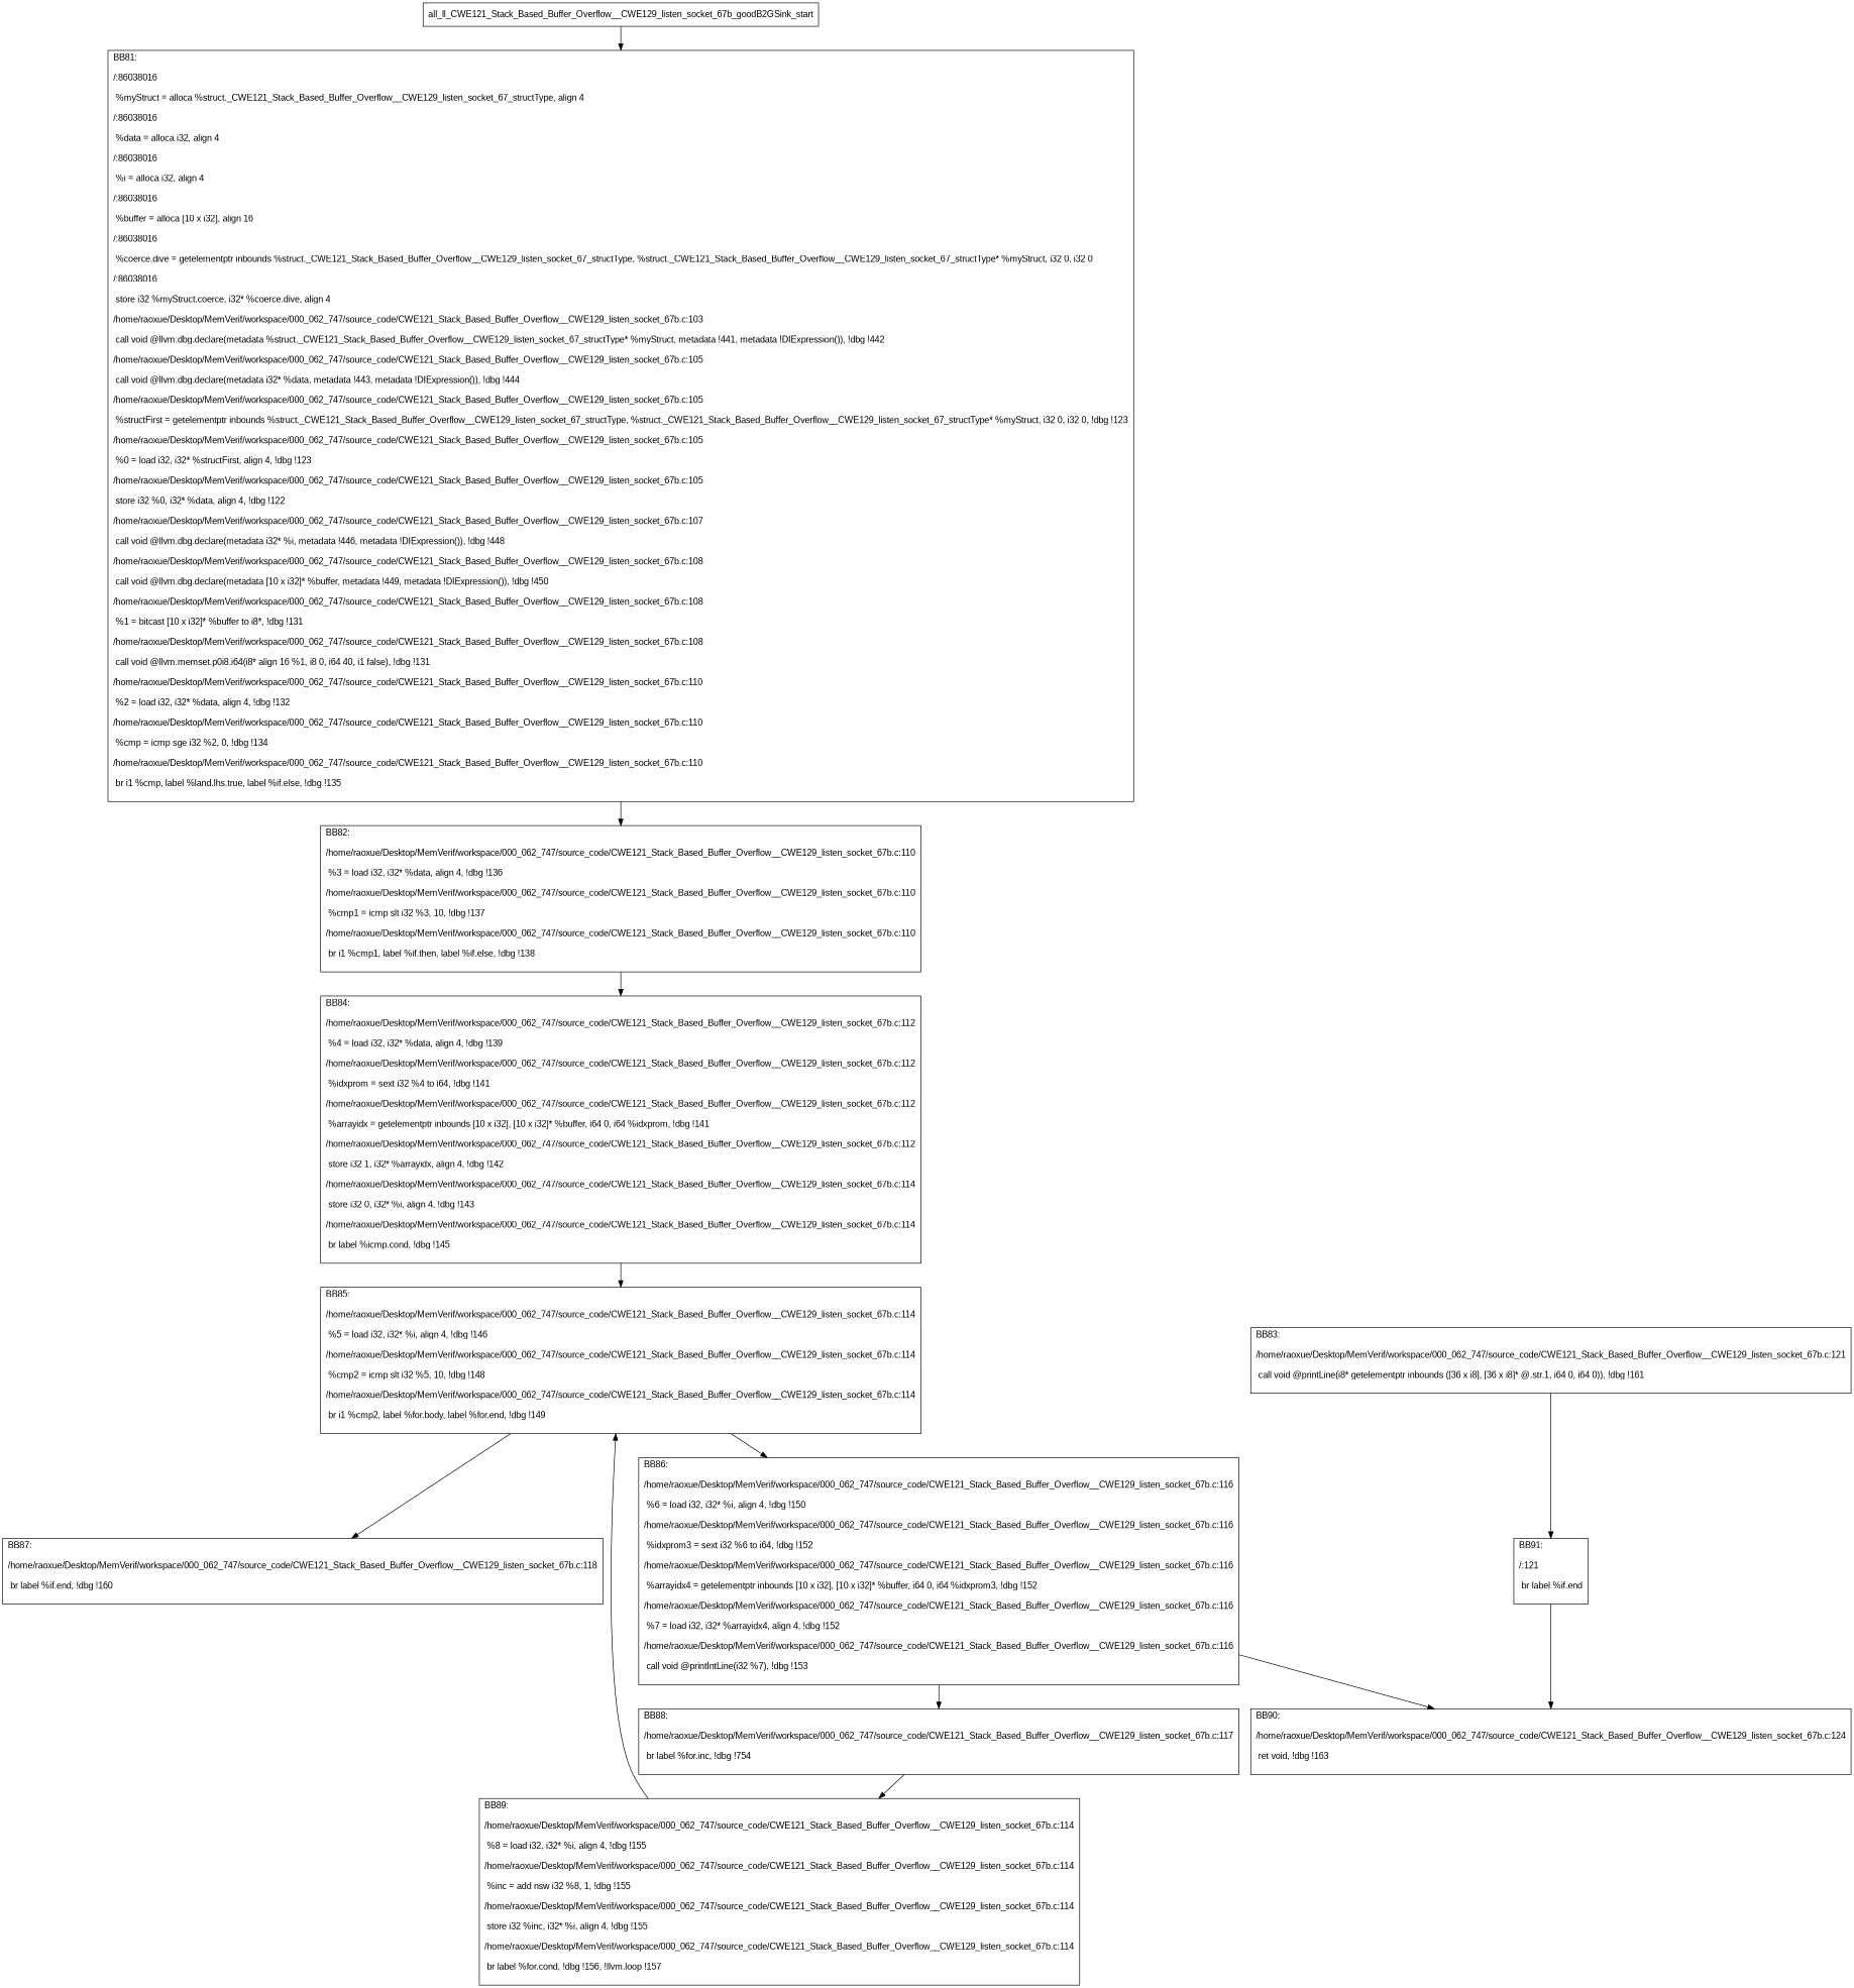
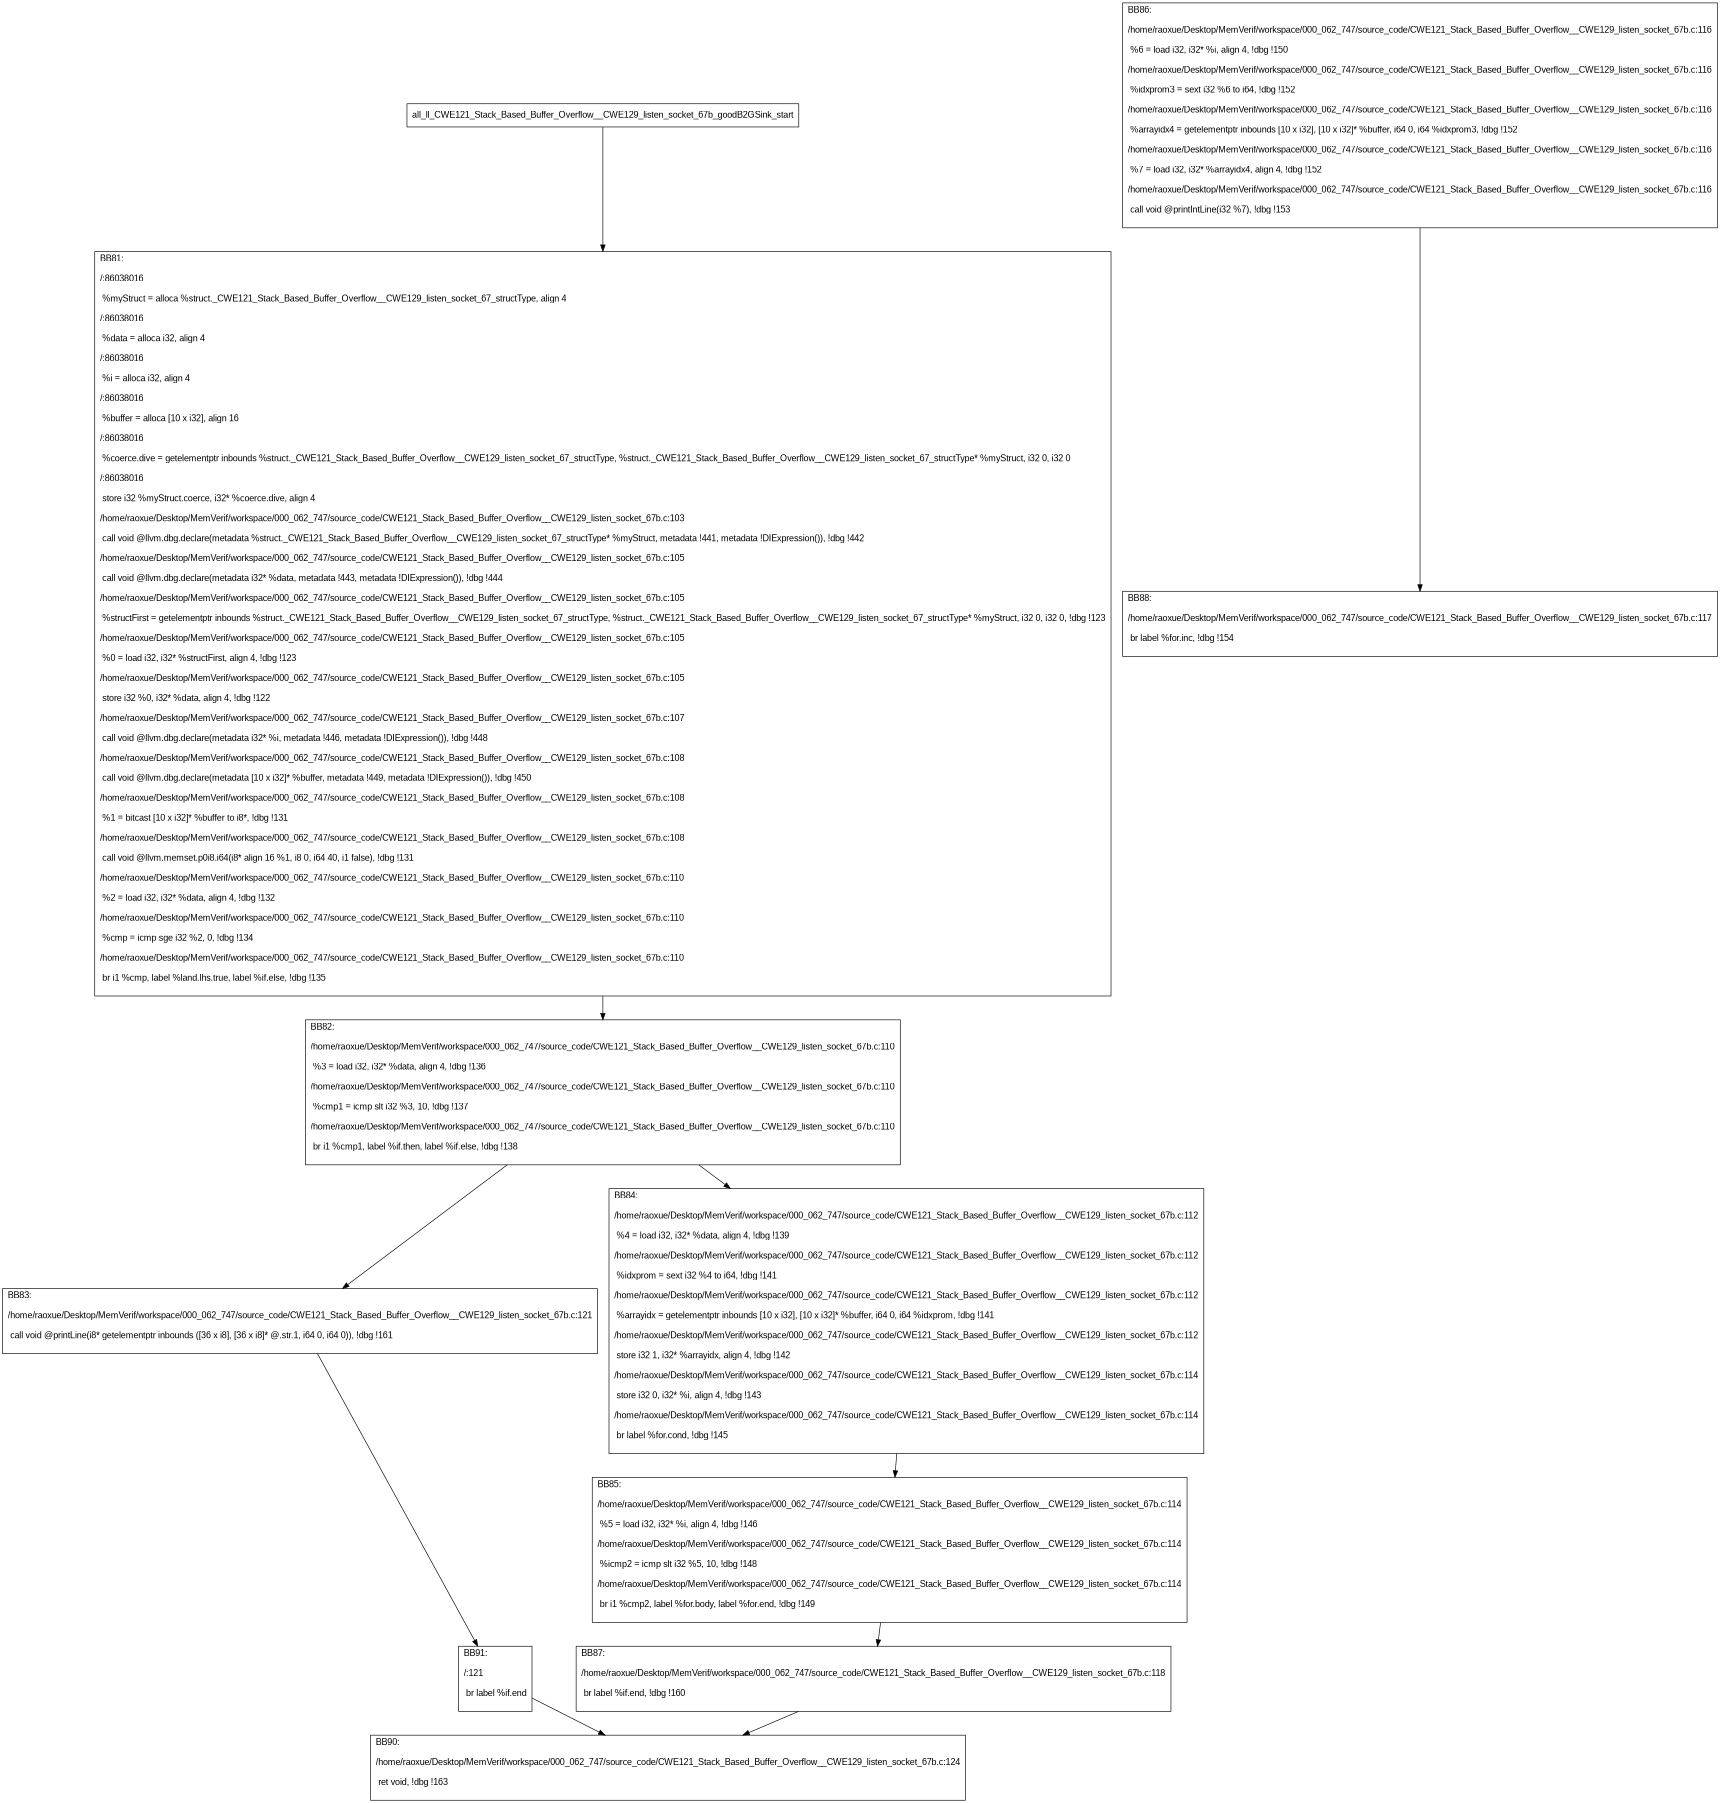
  digraph {
    fontname="Liberation Sans"
    node [fontname="Liberation Sans" shape=record]
    edge [fontname="Liberation Sans"]
    n1 [label="{all_ll_CWE121_Stack_Based_Buffer_Overflow__CWE129_listen_socket_67b_goodB2GSink_start}"]
    n2 [label="{BB81:\l\l/:86038016\l\n  %myStruct = alloca %struct._CWE121_Stack_Based_Buffer_Overflow__CWE129_listen_socket_67_structType, align 4\l\n/:86038016\l\n  %data = alloca i32, align 4\l\n/:86038016\l\n  %i = alloca i32, align 4\l\n/:86038016\l\n  %buffer = alloca [10 x i32], align 16\l\n/:86038016\l\n  %coerce.dive = getelementptr inbounds %struct._CWE121_Stack_Based_Buffer_Overflow__CWE129_listen_socket_67_structType, %struct._CWE121_Stack_Based_Buffer_Overflow__CWE129_listen_socket_67_structType* %myStruct, i32 0, i32 0\l\n/:86038016\l\n  store i32 %myStruct.coerce, i32* %coerce.dive, align 4\l\n/home/raoxue/Desktop/MemVerif/workspace/000_062_747/source_code/CWE121_Stack_Based_Buffer_Overflow__CWE129_listen_socket_67b.c:103\l\n  call void @llvm.dbg.declare(metadata %struct._CWE121_Stack_Based_Buffer_Overflow__CWE129_listen_socket_67_structType* %myStruct, metadata !441, metadata !DIExpression()), !dbg !442\l\n/home/raoxue/Desktop/MemVerif/workspace/000_062_747/source_code/CWE121_Stack_Based_Buffer_Overflow__CWE129_listen_socket_67b.c:105\l\n  call void @llvm.dbg.declare(metadata i32* %data, metadata !443, metadata !DIExpression()), !dbg !444\l\n/home/raoxue/Desktop/MemVerif/workspace/000_062_747/source_code/CWE121_Stack_Based_Buffer_Overflow__CWE129_listen_socket_67b.c:105\l\n  %structFirst = getelementptr inbounds %struct._CWE121_Stack_Based_Buffer_Overflow__CWE129_listen_socket_67_structType, %struct._CWE121_Stack_Based_Buffer_Overflow__CWE129_listen_socket_67_structType* %myStruct, i32 0, i32 0, !dbg !123\l\n/home/raoxue/Desktop/MemVerif/workspace/000_062_747/source_code/CWE121_Stack_Based_Buffer_Overflow__CWE129_listen_socket_67b.c:105\l\n  %0 = load i32, i32* %structFirst, align 4, !dbg !123\l\n/home/raoxue/Desktop/MemVerif/workspace/000_062_747/source_code/CWE121_Stack_Based_Buffer_Overflow__CWE129_listen_socket_67b.c:105\l\n  store i32 %0, i32* %data, align 4, !dbg !122\l\n/home/raoxue/Desktop/MemVerif/workspace/000_062_747/source_code/CWE121_Stack_Based_Buffer_Overflow__CWE129_listen_socket_67b.c:107\l\n  call void @llvm.dbg.declare(metadata i32* %i, metadata !446, metadata !DIExpression()), !dbg !448\l\n/home/raoxue/Desktop/MemVerif/workspace/000_062_747/source_code/CWE121_Stack_Based_Buffer_Overflow__CWE129_listen_socket_67b.c:108\l\n  call void @llvm.dbg.declare(metadata [10 x i32]* %buffer, metadata !449, metadata !DIExpression()), !dbg !450\l\n/home/raoxue/Desktop/MemVerif/workspace/000_062_747/source_code/CWE121_Stack_Based_Buffer_Overflow__CWE129_listen_socket_67b.c:108\l\n  %1 = bitcast [10 x i32]* %buffer to i8*, !dbg !131\l\n/home/raoxue/Desktop/MemVerif/workspace/000_062_747/source_code/CWE121_Stack_Based_Buffer_Overflow__CWE129_listen_socket_67b.c:108\l\n  call void @llvm.memset.p0i8.i64(i8* align 16 %1, i8 0, i64 40, i1 false), !dbg !131\l\n/home/raoxue/Desktop/MemVerif/workspace/000_062_747/source_code/CWE121_Stack_Based_Buffer_Overflow__CWE129_listen_socket_67b.c:110\l\n  %2 = load i32, i32* %data, align 4, !dbg !132\l\n/home/raoxue/Desktop/MemVerif/workspace/000_062_747/source_code/CWE121_Stack_Based_Buffer_Overflow__CWE129_listen_socket_67b.c:110\l\n  %cmp = icmp sge i32 %2, 0, !dbg !134\l\n/home/raoxue/Desktop/MemVerif/workspace/000_062_747/source_code/CWE121_Stack_Based_Buffer_Overflow__CWE129_listen_socket_67b.c:110\l\n  br i1 %cmp, label %land.lhs.true, label %if.else, !dbg !135\l\n}"]
    n3 [label="{BB82:\l\l/home/raoxue/Desktop/MemVerif/workspace/000_062_747/source_code/CWE121_Stack_Based_Buffer_Overflow__CWE129_listen_socket_67b.c:110\l\n  %3 = load i32, i32* %data, align 4, !dbg !136\l\n/home/raoxue/Desktop/MemVerif/workspace/000_062_747/source_code/CWE121_Stack_Based_Buffer_Overflow__CWE129_listen_socket_67b.c:110\l\n  %cmp1 = icmp slt i32 %3, 10, !dbg !137\l\n/home/raoxue/Desktop/MemVerif/workspace/000_062_747/source_code/CWE121_Stack_Based_Buffer_Overflow__CWE129_listen_socket_67b.c:110\l\n  br i1 %cmp1, label %if.then, label %if.else, !dbg !138\l\n}"]
    n4 [label="{BB83:\l\l/home/raoxue/Desktop/MemVerif/workspace/000_062_747/source_code/CWE121_Stack_Based_Buffer_Overflow__CWE129_listen_socket_67b.c:121\l\n  call void @printLine(i8* getelementptr inbounds ([36 x i8], [36 x i8]* @.str.1, i64 0, i64 0)), !dbg !161\l\n}"]
-   n5 [label="{BB84:\l\l/home/raoxue/Desktop/MemVerif/workspace/000_062_747/source_code/CWE121_Stack_Based_Buffer_Overflow__CWE129_listen_socket_67b.c:112\l\n  %4 = load i32, i32* %data, align 4, !dbg !139\l\n/home/raoxue/Desktop/MemVerif/workspace/000_062_747/source_code/CWE121_Stack_Based_Buffer_Overflow__CWE129_listen_socket_67b.c:112\l\n  %idxprom = sext i32 %4 to i64, !dbg !141\l\n/home/raoxue/Desktop/MemVerif/workspace/000_062_747/source_code/CWE121_Stack_Based_Buffer_Overflow__CWE129_listen_socket_67b.c:112\l\n  %arrayidx = getelementptr inbounds [10 x i32], [10 x i32]* %buffer, i64 0, i64 %idxprom, !dbg !141\l\n/home/raoxue/Desktop/MemVerif/workspace/000_062_747/source_code/CWE121_Stack_Based_Buffer_Overflow__CWE129_listen_socket_67b.c:112\l\n  store i32 1, i32* %arrayidx, align 4, !dbg !142\l\n/home/raoxue/Desktop/MemVerif/workspace/000_062_747/source_code/CWE121_Stack_Based_Buffer_Overflow__CWE129_listen_socket_67b.c:114\l\n  store i32 0, i32* %i, align 4, !dbg !143\l\n/home/raoxue/Desktop/MemVerif/workspace/000_062_747/source_code/CWE121_Stack_Based_Buffer_Overflow__CWE129_listen_socket_67b.c:114\l\n  br label %icmp.cond, !dbg !145\l\n}"]
+   n5 [label="{BB84:\l\l/home/raoxue/Desktop/MemVerif/workspace/000_062_747/source_code/CWE121_Stack_Based_Buffer_Overflow__CWE129_listen_socket_67b.c:112\l\n  %4 = load i32, i32* %data, align 4, !dbg !139\l\n/home/raoxue/Desktop/MemVerif/workspace/000_062_747/source_code/CWE121_Stack_Based_Buffer_Overflow__CWE129_listen_socket_67b.c:112\l\n  %idxprom = sext i32 %4 to i64, !dbg !141\l\n/home/raoxue/Desktop/MemVerif/workspace/000_062_747/source_code/CWE121_Stack_Based_Buffer_Overflow__CWE129_listen_socket_67b.c:112\l\n  %arrayidx = getelementptr inbounds [10 x i32], [10 x i32]* %buffer, i64 0, i64 %idxprom, !dbg !141\l\n/home/raoxue/Desktop/MemVerif/workspace/000_062_747/source_code/CWE121_Stack_Based_Buffer_Overflow__CWE129_listen_socket_67b.c:112\l\n  store i32 1, i32* %arrayidx, align 4, !dbg !142\l\n/home/raoxue/Desktop/MemVerif/workspace/000_062_747/source_code/CWE121_Stack_Based_Buffer_Overflow__CWE129_listen_socket_67b.c:114\l\n  store i32 0, i32* %i, align 4, !dbg !143\l\n/home/raoxue/Desktop/MemVerif/workspace/000_062_747/source_code/CWE121_Stack_Based_Buffer_Overflow__CWE129_listen_socket_67b.c:114\l\n  br label %for.cond, !dbg !145\l\n}"]
    n6 [label="{BB91:\l\l/:121\l\n  br label %if.end\l\n}"]
-   n7 [label="{BB85:\l\l/home/raoxue/Desktop/MemVerif/workspace/000_062_747/source_code/CWE121_Stack_Based_Buffer_Overflow__CWE129_listen_socket_67b.c:114\l\n  %5 = load i32, i32* %i, align 4, !dbg !146\l\n/home/raoxue/Desktop/MemVerif/workspace/000_062_747/source_code/CWE121_Stack_Based_Buffer_Overflow__CWE129_listen_socket_67b.c:114\l\n  %cmp2 = icmp slt i32 %5, 10, !dbg !148\l\n/home/raoxue/Desktop/MemVerif/workspace/000_062_747/source_code/CWE121_Stack_Based_Buffer_Overflow__CWE129_listen_socket_67b.c:114\l\n  br i1 %cmp2, label %for.body, label %for.end, !dbg !149\l\n}"]
+   n7 [label="{BB85:\l\l/home/raoxue/Desktop/MemVerif/workspace/000_062_747/source_code/CWE121_Stack_Based_Buffer_Overflow__CWE129_listen_socket_67b.c:114\l\n  %5 = load i32, i32* %i, align 4, !dbg !146\l\n/home/raoxue/Desktop/MemVerif/workspace/000_062_747/source_code/CWE121_Stack_Based_Buffer_Overflow__CWE129_listen_socket_67b.c:114\l\n  %icmp2 = icmp slt i32 %5, 10, !dbg !148\l\n/home/raoxue/Desktop/MemVerif/workspace/000_062_747/source_code/CWE121_Stack_Based_Buffer_Overflow__CWE129_listen_socket_67b.c:114\l\n  br i1 %cmp2, label %for.body, label %for.end, !dbg !149\l\n}"]
    n8 [label="{BB90:\l\l/home/raoxue/Desktop/MemVerif/workspace/000_062_747/source_code/CWE121_Stack_Based_Buffer_Overflow__CWE129_listen_socket_67b.c:124\l\n  ret void, !dbg !163\l\n}"]
    n9 [label="{BB86:\l\l/home/raoxue/Desktop/MemVerif/workspace/000_062_747/source_code/CWE121_Stack_Based_Buffer_Overflow__CWE129_listen_socket_67b.c:116\l\n  %6 = load i32, i32* %i, align 4, !dbg !150\l\n/home/raoxue/Desktop/MemVerif/workspace/000_062_747/source_code/CWE121_Stack_Based_Buffer_Overflow__CWE129_listen_socket_67b.c:116\l\n  %idxprom3 = sext i32 %6 to i64, !dbg !152\l\n/home/raoxue/Desktop/MemVerif/workspace/000_062_747/source_code/CWE121_Stack_Based_Buffer_Overflow__CWE129_listen_socket_67b.c:116\l\n  %arrayidx4 = getelementptr inbounds [10 x i32], [10 x i32]* %buffer, i64 0, i64 %idxprom3, !dbg !152\l\n/home/raoxue/Desktop/MemVerif/workspace/000_062_747/source_code/CWE121_Stack_Based_Buffer_Overflow__CWE129_listen_socket_67b.c:116\l\n  %7 = load i32, i32* %arrayidx4, align 4, !dbg !152\l\n/home/raoxue/Desktop/MemVerif/workspace/000_062_747/source_code/CWE121_Stack_Based_Buffer_Overflow__CWE129_listen_socket_67b.c:116\l\n  call void @printIntLine(i32 %7), !dbg !153\l\n}"]
    n10 [label="{BB87:\l\l/home/raoxue/Desktop/MemVerif/workspace/000_062_747/source_code/CWE121_Stack_Based_Buffer_Overflow__CWE129_listen_socket_67b.c:118\l\n  br label %if.end, !dbg !160\l\n}"]
-   n11 [label="{BB88:\l\l/home/raoxue/Desktop/MemVerif/workspace/000_062_747/source_code/CWE121_Stack_Based_Buffer_Overflow__CWE129_listen_socket_67b.c:117\l\n  br label %for.inc, !dbg !754\l\n}"]
-   n12 [label="{BB89:\l\l/home/raoxue/Desktop/MemVerif/workspace/000_062_747/source_code/CWE121_Stack_Based_Buffer_Overflow__CWE129_listen_socket_67b.c:114\l\n  %8 = load i32, i32* %i, align 4, !dbg !155\l\n/home/raoxue/Desktop/MemVerif/workspace/000_062_747/source_code/CWE121_Stack_Based_Buffer_Overflow__CWE129_listen_socket_67b.c:114\l\n  %inc = add nsw i32 %8, 1, !dbg !155\l\n/home/raoxue/Desktop/MemVerif/workspace/000_062_747/source_code/CWE121_Stack_Based_Buffer_Overflow__CWE129_listen_socket_67b.c:114\l\n  store i32 %inc, i32* %i, align 4, !dbg !155\l\n/home/raoxue/Desktop/MemVerif/workspace/000_062_747/source_code/CWE121_Stack_Based_Buffer_Overflow__CWE129_listen_socket_67b.c:114\l\n  br label %for.cond, !dbg !156, !llvm.loop !157\l\n}"]
+   n11 [label="{BB88:\l\l/home/raoxue/Desktop/MemVerif/workspace/000_062_747/source_code/CWE121_Stack_Based_Buffer_Overflow__CWE129_listen_socket_67b.c:117\l\n  br label %for.inc, !dbg !154\l\n}"]
    n1 -> n2
    n2 -> n3
+   n3 -> n4
    n3 -> n5
    n4 -> n6
    n5 -> n7
    n6 -> n8
-   n7 -> n9
    n7 -> n10
    n9 -> n11
-   n9 -> n8
-   n11 -> n12
-   n12 -> n7
+   n10 -> n8
  }
